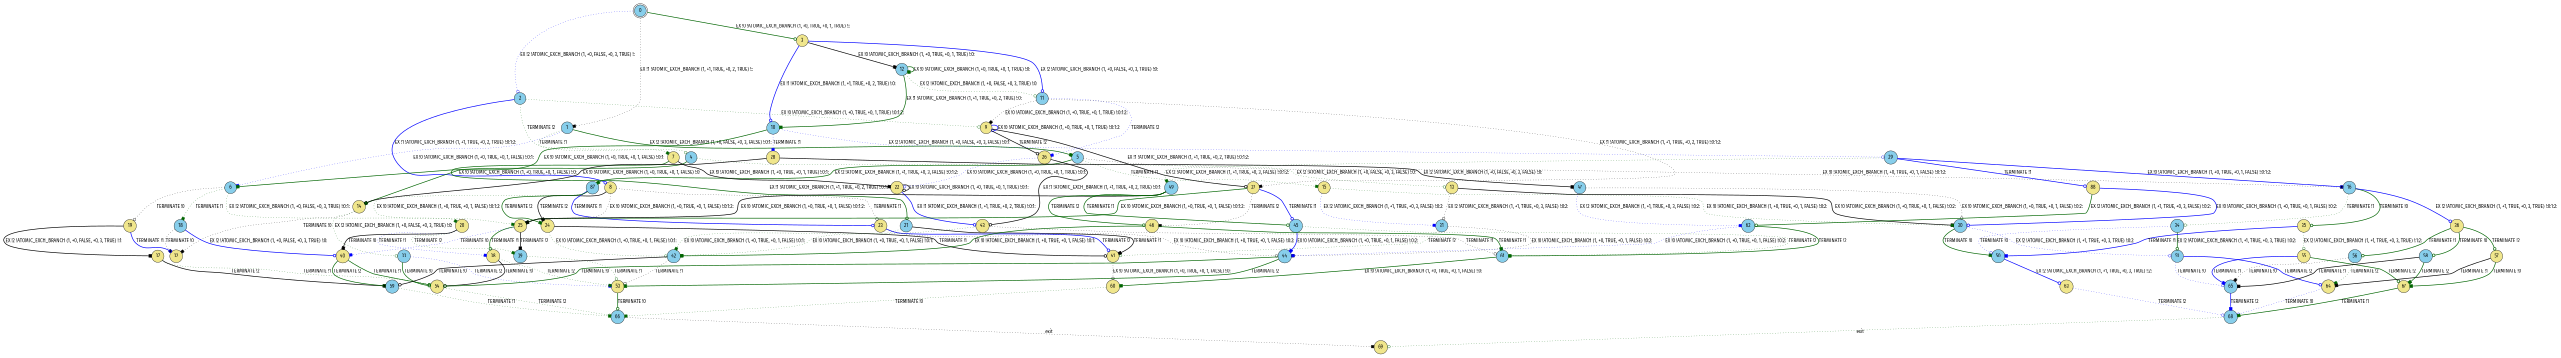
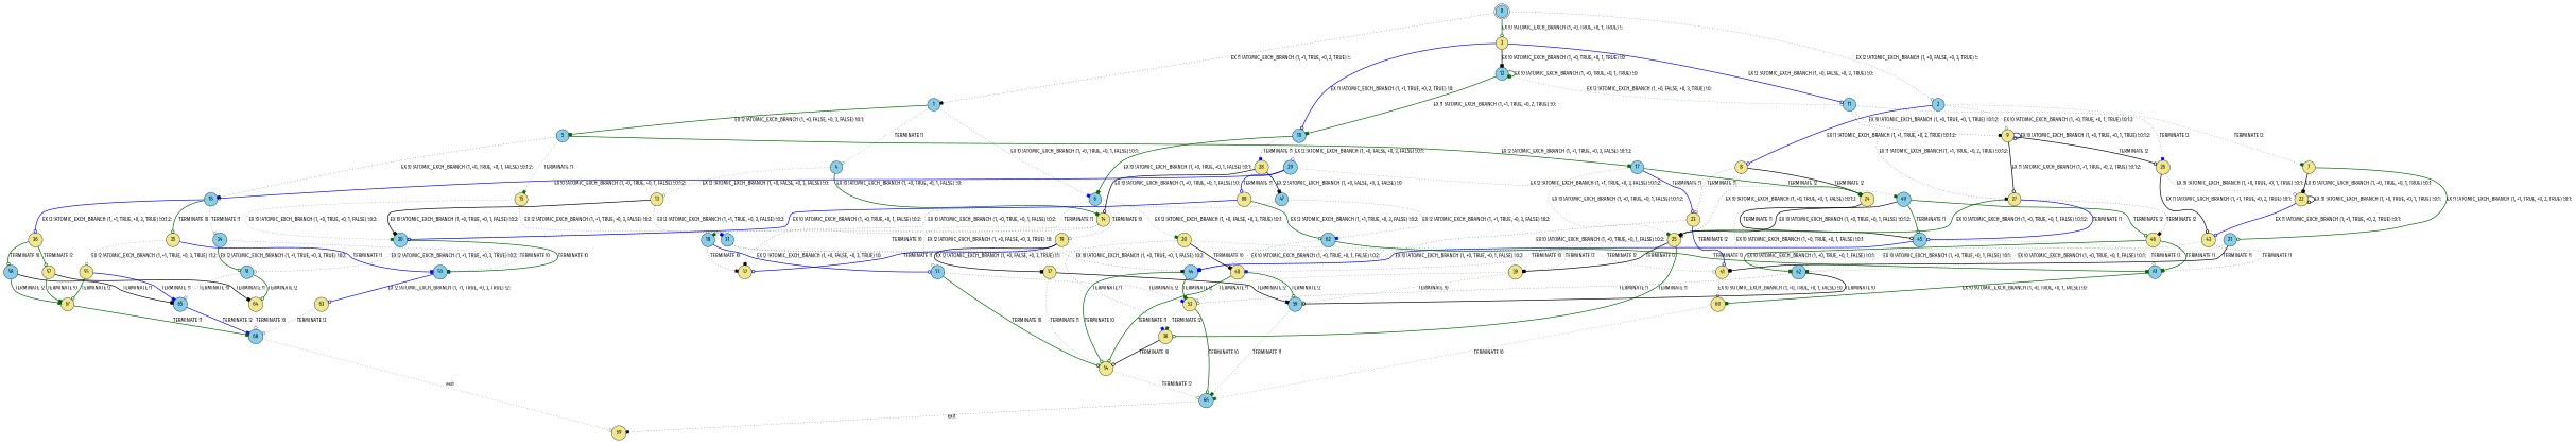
  digraph {
    fontname="Fira Sans"
    node [fillcolor=khaki fontname="Fira Sans" shape=circle style=filled]
    edge [arrowhead=odot color=darkgreen fontname="Fira Sans" style=bold]
    0 [fillcolor=skyblue peripheries=2]
    1 [fillcolor=skyblue]
    2 [fillcolor=skyblue]
    3
    4 [fillcolor=skyblue]
    5 [fillcolor=skyblue]
    6 [fillcolor=skyblue]
    7
    8
    9
    10 [fillcolor=skyblue]
    11 [fillcolor=skyblue]
    12 [fillcolor=skyblue]
    13
    14
    15
    16 [fillcolor=skyblue]
-   17 [fillcolor=skyblue label=87]
+   17 [fillcolor=skyblue]
    18 [fillcolor=skyblue]
    19
    20
    21 [fillcolor=skyblue]
    22
    23
    24
    25
    26
    27
    28
    29 [fillcolor=skyblue]
    30 [fillcolor=skyblue]
    31 [fillcolor=skyblue]
    32
    33 [fillcolor=skyblue]
    34 [fillcolor=skyblue]
    35
    36
    37
    38
-   39 [fillcolor=skyblue]
+   39
    40
    41
    42 [fillcolor=skyblue]
    43
    44 [fillcolor=skyblue]
    45 [fillcolor=skyblue]
    46
    47 [fillcolor=skyblue]
    n49 [label=88]
    49 [fillcolor=skyblue]
    50 [fillcolor=skyblue]
    51 [fillcolor=skyblue]
    53
    54
    55
-   56 [fillcolor=skyblue]
    57
    58 [fillcolor=skyblue]
    59 [fillcolor=skyblue]
    60
    61 [fillcolor=skyblue]
    62 [fillcolor=skyblue]
    63
    64
    65 [fillcolor=skyblue]
    66 [fillcolor=skyblue]
    67
    68 [fillcolor=skyblue]
    69
    0 -> 1 [arrowhead=box color=black label="EX !1 !ATOMIC_EXCH_BRANCH (1, +1, TRUE, +0, 2, TRUE) !::" style=dotted]
    0 -> 2 [color=blue label="EX !2 !ATOMIC_EXCH_BRANCH (1, +0, FALSE, +0, 3, TRUE) !::" style=dotted]
    0 -> 3 [label="EX !0 !ATOMIC_EXCH_BRANCH (1, +0, TRUE, +0, 1, TRUE) !::"]
    1 -> 4 [label="TERMINATE !1" style=dotted]
    1 -> 5 [arrowhead=box label="EX !2 !ATOMIC_EXCH_BRANCH (1, +0, FALSE, +0, 3, FALSE) !:0:1:"]
    1 -> 6 [arrowhead=box color=blue label="EX !0 !ATOMIC_EXCH_BRANCH (1, +0, TRUE, +0, 1, FALSE) !:0:1:" style=dotted]
    2 -> 7 [arrowhead=box label="TERMINATE !2" style=dotted]
    2 -> 8 [color=blue label="EX !1 !ATOMIC_EXCH_BRANCH (1, +1, TRUE, +0, 2, TRUE) !:0:1:2:"]
    2 -> 9 [label="EX !0 !ATOMIC_EXCH_BRANCH (1, +0, TRUE, +0, 1, TRUE) !:0:1:2:" style=dotted]
    3 -> 10 [color=blue label="EX !1 !ATOMIC_EXCH_BRANCH (1, +1, TRUE, +0, 2, TRUE) !:0:"]
    3 -> 11 [color=blue label="EX !2 !ATOMIC_EXCH_BRANCH (1, +0, FALSE, +0, 3, TRUE) !:0:"]
    3 -> 12 [arrowhead=box color=black label="EX !0 !ATOMIC_EXCH_BRANCH (1, +0, TRUE, +0, 1, TRUE) !:0:"]
    4 -> 13 [label="EX !2 !ATOMIC_EXCH_BRANCH (1, +0, FALSE, +0, 3, FALSE) !:0:" style=dotted]
    4 -> 14 [arrowhead=box label="EX !0 !ATOMIC_EXCH_BRANCH (1, +0, TRUE, +0, 1, FALSE) !:0:"]
    5 -> 15 [arrowhead=box label="TERMINATE !1" style=dotted]
    5 -> 16 [arrowhead=box color=black label="EX !0 !ATOMIC_EXCH_BRANCH (1, +0, TRUE, +0, 1, FALSE) !:0:1:2:" style=dotted]
    5 -> 17 [arrowhead=box label="EX !2 !ATOMIC_EXCH_BRANCH (1, +1, TRUE, +0, 3, FALSE) !:0:1:2:"]
    6 -> 18 [arrowhead=box label="TERMINATE !1" style=dotted]
    6 -> 19 [color=black label="TERMINATE !0" style=dotted]
    6 -> 20 [arrowhead=box label="EX !2 !ATOMIC_EXCH_BRANCH (1, +0, FALSE, +0, 3, TRUE) !:0:1:" style=dotted]
    7 -> 21 [label="EX !1 !ATOMIC_EXCH_BRANCH (1, +1, TRUE, +0, 2, TRUE) !:0:1:"]
    7 -> 22 [arrowhead=box color=black label="EX !0 !ATOMIC_EXCH_BRANCH (1, +0, TRUE, +0, 1, TRUE) !:0:1:"]
    8 -> 23 [color=black label="TERMINATE !1" style=dotted]
    8 -> 24 [arrowhead=box color=black label="TERMINATE !2"]
    8 -> 25 [color=black label="EX !0 !ATOMIC_EXCH_BRANCH (1, +0, TRUE, +0, 1, FALSE) !:0:1:2:" style=dotted]
    9 -> 9 [color=blue label="EX !0 !ATOMIC_EXCH_BRANCH (1, +0, TRUE, +0, 1, TRUE) !:0:1:2:"]
    9 -> 26 [color=black label="TERMINATE !2"]
    9 -> 27 [color=black label="EX !1 !ATOMIC_EXCH_BRANCH (1, +1, TRUE, +0, 2, TRUE) !:0:1:2:"]
    10 -> 6 [arrowhead=box label="EX !0 !ATOMIC_EXCH_BRANCH (1, +0, TRUE, +0, 1, FALSE) !:0:1:"]
    10 -> 28 [arrowhead=box color=blue label="TERMINATE !1" style=dotted]
    10 -> 29 [color=blue label="EX !2 !ATOMIC_EXCH_BRANCH (1, +0, FALSE, +0, 3, FALSE) !:0:1:" style=dotted]
    11 -> 9 [arrowhead=box color=black label="EX !0 !ATOMIC_EXCH_BRANCH (1, +0, TRUE, +0, 1, TRUE) !:0:1:2:" style=dotted]
    11 -> 26 [arrowhead=box color=blue label="TERMINATE !2" style=dotted]
    11 -> 27 [arrowhead=box color=black label="EX !1 !ATOMIC_EXCH_BRANCH (1, +1, TRUE, +0, 2, TRUE) !:0:1:2:" style=dotted]
    12 -> 10 [arrowhead=box label="EX !1 !ATOMIC_EXCH_BRANCH (1, +1, TRUE, +0, 2, TRUE) !:0:"]
    12 -> 11 [label="EX !2 !ATOMIC_EXCH_BRANCH (1, +0, FALSE, +0, 3, TRUE) !:0:" style=dotted]
    12 -> 12 [arrowhead=box label="EX !0 !ATOMIC_EXCH_BRANCH (1, +0, TRUE, +0, 1, TRUE) !:0:"]
    13 -> 30 [arrowhead=box color=black label="EX !0 !ATOMIC_EXCH_BRANCH (1, +0, TRUE, +0, 1, FALSE) !:0:2:"]
    13 -> 31 [color=black label="EX !2 !ATOMIC_EXCH_BRANCH (1, +1, TRUE, +0, 3, FALSE) !:0:2:" style=dotted]
    14 -> 32 [arrowhead=box color=black label="TERMINATE !0" style=dotted]
    14 -> 33 [label="EX !2 !ATOMIC_EXCH_BRANCH (1, +0, FALSE, +0, 3, TRUE) !:0:" style=dotted]
    15 -> 30 [arrowhead=box label="EX !0 !ATOMIC_EXCH_BRANCH (1, +0, TRUE, +0, 1, FALSE) !:0:2:" style=dotted]
    15 -> 31 [arrowhead=box color=blue label="EX !2 !ATOMIC_EXCH_BRANCH (1, +1, TRUE, +0, 3, FALSE) !:0:2:" style=dotted]
    16 -> 34 [label="TERMINATE !1" style=dotted]
    16 -> 35 [label="TERMINATE !0"]
    16 -> 36 [color=blue label="EX !2 !ATOMIC_EXCH_BRANCH (1, +1, TRUE, +0, 3, TRUE) !:0:1:2:"]
    17 -> 23 [color=blue label="TERMINATE !1"]
    17 -> 24 [arrowhead=box label="TERMINATE !2"]
    17 -> 25 [arrowhead=box label="EX !0 !ATOMIC_EXCH_BRANCH (1, +0, TRUE, +0, 1, FALSE) !:0:1:2:" style=dotted]
    18 -> 32 [arrowhead=box color=black label="TERMINATE !0" style=dotted]
-   18 -> 40 [color=blue label="EX !2 !ATOMIC_EXCH_BRANCH (1, +0, FALSE, +0, 3, TRUE) !:0:"]
+   18 -> 33 [color=blue label="EX !2 !ATOMIC_EXCH_BRANCH (1, +0, FALSE, +0, 3, TRUE) !:0:"]
    19 -> 32 [color=blue label="TERMINATE !1"]
    19 -> 37 [arrowhead=box color=black label="EX !2 !ATOMIC_EXCH_BRANCH (1, +0, FALSE, +0, 3, TRUE) !:1:"]
    20 -> 38 [arrowhead=box color=blue label="TERMINATE !1" style=dotted]
    20 -> 39 [arrowhead=box label="TERMINATE !2" style=dotted]
    20 -> 40 [arrowhead=box color=black label="TERMINATE !0"]
    21 -> 41 [arrowhead=box color=black label="TERMINATE !1"]
    21 -> 42 [arrowhead=box label="EX !0 !ATOMIC_EXCH_BRANCH (1, +0, TRUE, +0, 1, FALSE) !:0:1:" style=dotted]
    22 -> 22 [color=black label="EX !0 !ATOMIC_EXCH_BRANCH (1, +0, TRUE, +0, 1, TRUE) !:0:1:"]
    22 -> 43 [color=blue label="EX !1 !ATOMIC_EXCH_BRANCH (1, +1, TRUE, +0, 2, TRUE) !:0:1:"]
    23 -> 41 [color=blue label="TERMINATE !2"]
    23 -> 44 [color=black label="EX !0 !ATOMIC_EXCH_BRANCH (1, +0, TRUE, +0, 1, FALSE) !:0:2:" style=dotted]
-   24 -> 41 [color=black label="TERMINATE !1"]
+   24 -> 45 [color=black label="TERMINATE !1"]
    24 -> 42 [label="EX !0 !ATOMIC_EXCH_BRANCH (1, +0, TRUE, +0, 1, FALSE) !:0:1:" style=dotted]
    25 -> 38 [label="TERMINATE !1"]
    25 -> 39 [arrowhead=box color=black label="TERMINATE !2"]
    25 -> 40 [arrowhead=box color=blue label="TERMINATE !0" style=dotted]
    26 -> 22 [color=blue label="EX !0 !ATOMIC_EXCH_BRANCH (1, +0, TRUE, +0, 1, TRUE) !:0:1:" style=dotted]
    26 -> 43 [color=black label="EX !1 !ATOMIC_EXCH_BRANCH (1, +1, TRUE, +0, 2, TRUE) !:0:1:"]
    27 -> 25 [arrowhead=box label="EX !0 !ATOMIC_EXCH_BRANCH (1, +0, TRUE, +0, 1, FALSE) !:0:1:2:"]
    27 -> 45 [color=blue label="TERMINATE !1"]
    27 -> 46 [arrowhead=box color=black label="TERMINATE !2" style=dotted]
    28 -> 14 [color=black label="EX !0 !ATOMIC_EXCH_BRANCH (1, +0, TRUE, +0, 1, FALSE) !:0:"]
    28 -> 47 [arrowhead=box color=black label="EX !2 !ATOMIC_EXCH_BRANCH (1, +0, FALSE, +0, 3, FALSE) !:0:"]
    29 -> 16 [color=blue label="EX !0 !ATOMIC_EXCH_BRANCH (1, +0, TRUE, +0, 1, FALSE) !:0:1:2:"]
    29 -> n49 [color=blue label="TERMINATE !1"]
    29 -> 49 [arrowhead=box label="EX !2 !ATOMIC_EXCH_BRANCH (1, +1, TRUE, +0, 3, FALSE) !:0:1:2:" style=dotted]
    30 -> 50 [arrowhead=box label="TERMINATE !0"]
    30 -> 51 [color=blue label="EX !2 !ATOMIC_EXCH_BRANCH (1, +1, TRUE, +0, 3, TRUE) !:0:2:" style=dotted]
    31 -> 41 [label="TERMINATE !2" style=dotted]
    31 -> 44 [arrowhead=box color=black label="EX !0 !ATOMIC_EXCH_BRANCH (1, +0, TRUE, +0, 1, FALSE) !:0:2:" style=dotted]
    33 -> 53 [arrowhead=box color=blue label="TERMINATE !2" style=dotted]
    33 -> 54 [label="TERMINATE !0"]
    34 -> 50 [color=blue label="TERMINATE !0" style=dotted]
    34 -> 51 [label="EX !2 !ATOMIC_EXCH_BRANCH (1, +1, TRUE, +0, 3, TRUE) !:0:2:"]
    35 -> 50 [arrowhead=box color=blue label="TERMINATE !1"]
    35 -> 55 [label="EX !2 !ATOMIC_EXCH_BRANCH (1, +1, TRUE, +0, 3, TRUE) !:1:2:" style=dotted]
-   36 -> 56 [label="TERMINATE !1"]
    36 -> 57 [label="TERMINATE !2"]
    36 -> 58 [label="TERMINATE !0"]
    37 -> 54 [label="TERMINATE !1" style=dotted]
    37 -> 59 [arrowhead=box color=black label="TERMINATE !2"]
-   38 -> 53 [arrowhead=box label="TERMINATE !2" style=dotted]
+   53 -> 38 [arrowhead=box label="TERMINATE !2" style=dotted]
    38 -> 54 [color=black label="TERMINATE !0"]
    39 -> 53 [label="TERMINATE !1" style=dotted]
+   39 -> 59 [label="TERMINATE !0" style=dotted]
    40 -> 54 [label="TERMINATE !1"]
    40 -> 59 [label="TERMINATE !2"]
    41 -> 60 [color=black label="EX !0 !ATOMIC_EXCH_BRANCH (1, +0, TRUE, +0, 1, FALSE) !:0:" style=dotted]
    42 -> 53 [color=black label="TERMINATE !1" style=dotted]
    42 -> 59 [color=black label="TERMINATE !0"]
    43 -> 42 [arrowhead=box label="EX !0 !ATOMIC_EXCH_BRANCH (1, +0, TRUE, +0, 1, FALSE) !:0:1:" style=dotted]
    43 -> 61 [color=black label="TERMINATE !1" style=dotted]
    44 -> 53 [arrowhead=box label="TERMINATE !2"]
    44 -> 54 [label="TERMINATE !0"]
    45 -> 44 [arrowhead=box color=blue label="EX !0 !ATOMIC_EXCH_BRANCH (1, +0, TRUE, +0, 1, FALSE) !:0:2:"]
    45 -> 61 [label="TERMINATE !2" style=dotted]
    46 -> 42 [arrowhead=box label="EX !0 !ATOMIC_EXCH_BRANCH (1, +0, TRUE, +0, 1, FALSE) !:0:1:"]
    46 -> 61 [arrowhead=box label="TERMINATE !1"]
    47 -> 30 [color=black label="EX !0 !ATOMIC_EXCH_BRANCH (1, +0, TRUE, +0, 1, FALSE) !:0:2:" style=dotted]
    47 -> 62 [arrowhead=box color=blue label="EX !2 !ATOMIC_EXCH_BRANCH (1, +1, TRUE, +0, 3, FALSE) !:0:2:" style=dotted]
    n49 -> 30 [color=blue label="EX !0 !ATOMIC_EXCH_BRANCH (1, +0, TRUE, +0, 1, FALSE) !:0:2:"]
    n49 -> 62 [label="EX !2 !ATOMIC_EXCH_BRANCH (1, +1, TRUE, +0, 3, FALSE) !:0:2:"]
    49 -> 25 [arrowhead=box color=black label="EX !0 !ATOMIC_EXCH_BRANCH (1, +0, TRUE, +0, 1, FALSE) !:0:1:2:"]
    49 -> 45 [label="TERMINATE !1"]
    49 -> 46 [label="TERMINATE !2"]
    50 -> 63 [color=blue label="EX !2 !ATOMIC_EXCH_BRANCH (1, +1, TRUE, +0, 3, TRUE) !:2:"]
-   51 -> 64 [color=blue label="TERMINATE !2"]
+   51 -> 64 [label="TERMINATE !2"]
    51 -> 65 [color=blue label="TERMINATE !0" style=dotted]
    53 -> 66 [label="TERMINATE !0"]
    54 -> 66 [label="TERMINATE !2" style=dotted]
    55 -> 65 [arrowhead=box color=blue label="TERMINATE !1"]
    55 -> 67 [label="TERMINATE !2"]
-   56 -> 64 [arrowhead=box label="TERMINATE !2" style=dotted]
-   56 -> 65 [arrowhead=box color=black label="TERMINATE !0" style=dotted]
    57 -> 64 [arrowhead=box color=black label="TERMINATE !1"]
    57 -> 67 [arrowhead=box label="TERMINATE !0"]
    58 -> 65 [arrowhead=box color=black label="TERMINATE !1"]
    58 -> 67 [arrowhead=box label="TERMINATE !2"]
    59 -> 66 [arrowhead=box label="TERMINATE !1" style=dotted]
    60 -> 66 [arrowhead=box label="TERMINATE !0" style=dotted]
    61 -> 60 [arrowhead=box label="EX !0 !ATOMIC_EXCH_BRANCH (1, +0, TRUE, +0, 1, FALSE) !:0:"]
    62 -> 44 [arrowhead=box color=blue label="EX !0 !ATOMIC_EXCH_BRANCH (1, +0, TRUE, +0, 1, FALSE) !:0:2:" style=dotted]
    62 -> 61 [arrowhead=box label="TERMINATE !2"]
    63 -> 68 [color=blue label="TERMINATE !2" style=dotted]
    64 -> 68 [color=blue label="TERMINATE !0" style=dotted]
    65 -> 68 [arrowhead=box color=blue label="TERMINATE !2"]
    66 -> 69 [arrowhead=box color=black label=exit style=dotted]
    67 -> 68 [arrowhead=box label="TERMINATE !1"]
    68 -> 69 [label=exit style=dotted]
  }
